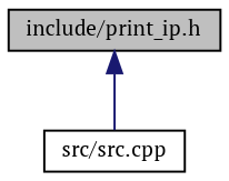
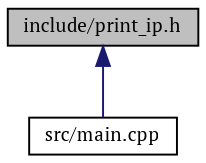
  digraph {
    fontname="PT Serif"
    node [color=black fontname="PT Serif" fontsize=10 shape=record style=filled]
    n1 [fillcolor=grey75 fontcolor=black height=0.2 label="include/print_ip.h" width=0.4]
-   n2 [fillcolor=white height=0.2 label="src/src.cpp" width=0.4]
+   n2 [fillcolor=white height=0.2 label="src/main.cpp" width=0.4]
    n1 -> n2 [color=midnightblue dir=back fontname="PT Serif" fontsize=10 labelfontname=Helvetica labelfontsize=10 style=solid]
  }
